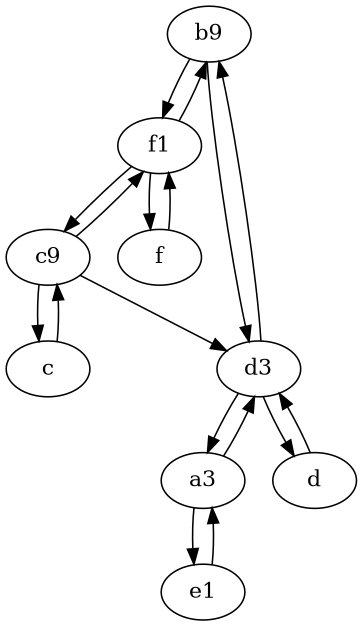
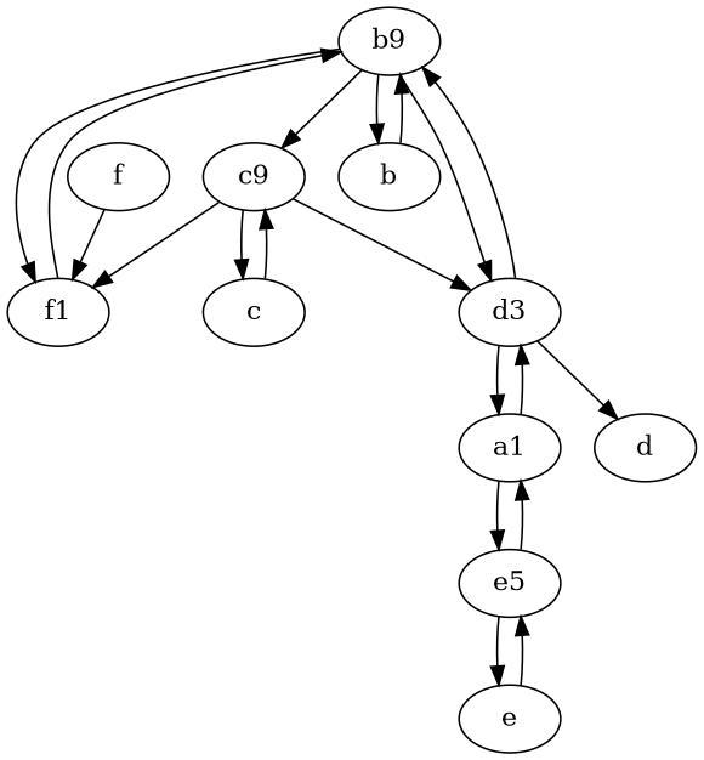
  digraph {
    n1 [label=b9]
+   b
    f1
    n4 [label=d3]
-   e1
-   a1 [label=a3]
+   e
+   e1 [label=e5]
+   a1
    n8 [label=c9]
    f
    d
    c
+   n1 -> b
    n1 -> f1
    n1 -> n4
+   b -> n1
    f1 -> n1
-   f1 -> n8
-   f1 -> f
+   n1 -> n8
    n4 -> n1
    n4 -> a1
    n4 -> d
+   e -> e1
+   e1 -> e
    e1 -> a1
    a1 -> n4
    a1 -> e1
    n8 -> f1
    n8 -> n4
    n8 -> c
    f -> f1
-   d -> n4
    c -> n8
  }
